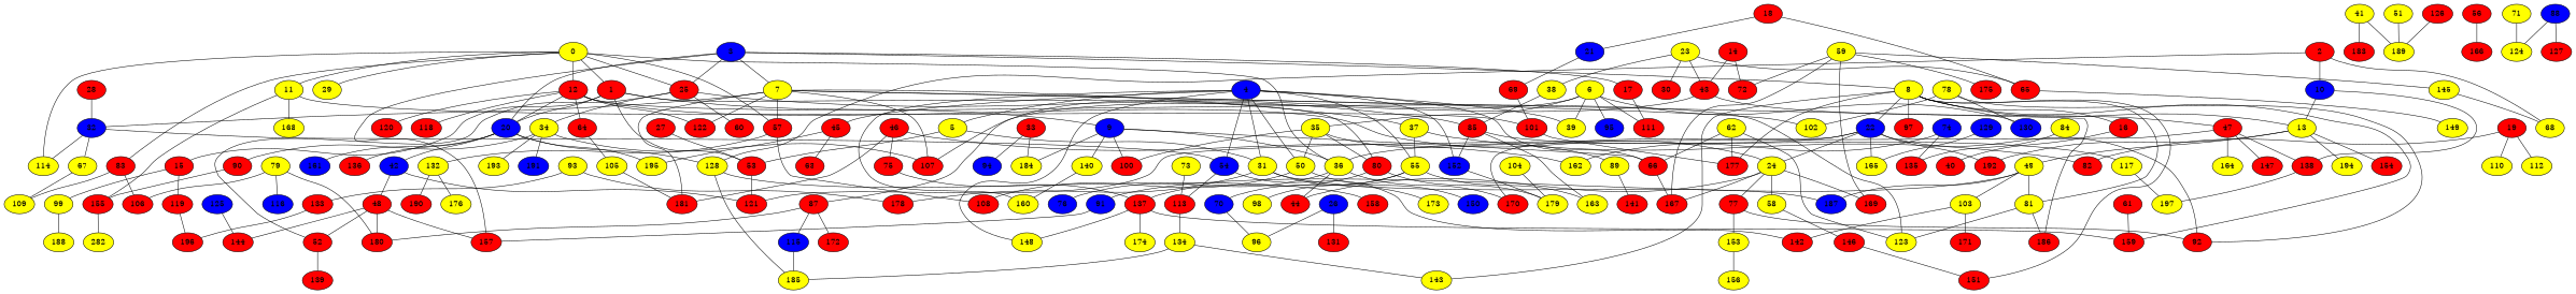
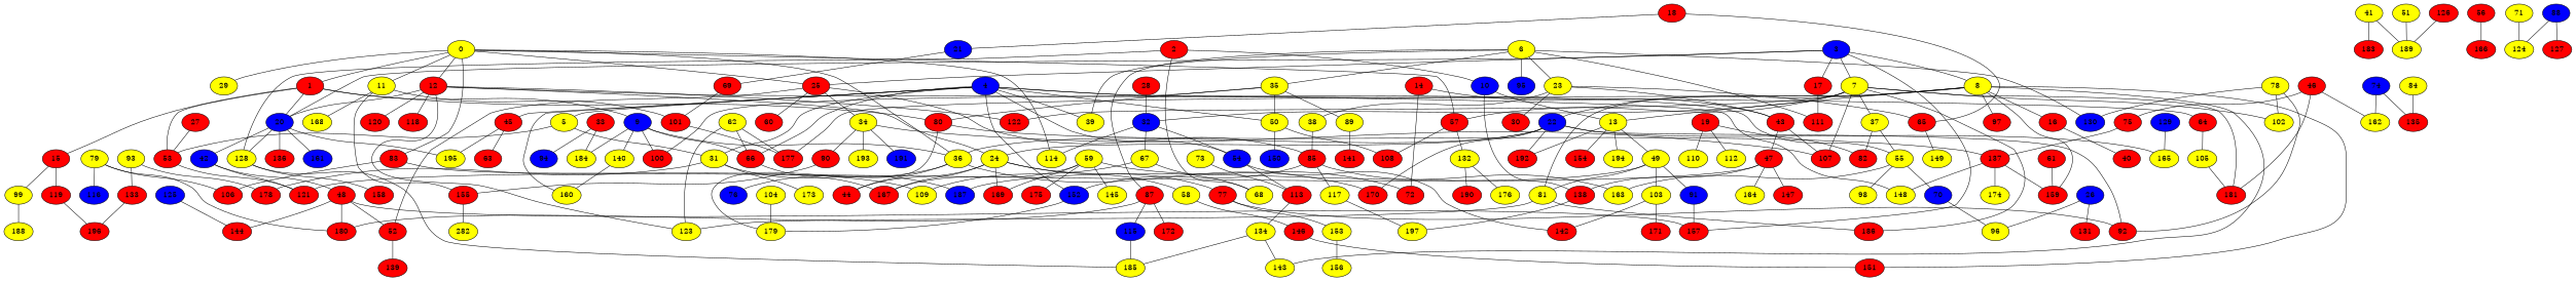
  graph {
    node [fillcolor=red style=filled]
    0 [fillcolor=yellow]
    1
    11 [fillcolor=yellow]
    12
    25
    29 [fillcolor=yellow]
    36 [fillcolor=yellow]
    57
    83
    114 [fillcolor=yellow]
    9 [fillcolor=blue]
    15
    20 [fillcolor=blue]
    53
    80
    101
    155
    168 [fillcolor=yellow]
    122
    24 [fillcolor=yellow]
    64
    118
    120
    123 [fillcolor=yellow]
    34 [fillcolor=yellow]
    52
    60
    85
    170
    44
    76 [fillcolor=blue]
    108
    132 [fillcolor=yellow]
    109 [fillcolor=yellow]
    106
    66
    100
    140 [fillcolor=yellow]
    184 [fillcolor=yellow]
    99 [fillcolor=yellow]
    119
    128 [fillcolor=yellow]
    42 [fillcolor=blue]
    136
    161 [fillcolor=blue]
    195 [fillcolor=yellow]
    121
    137
    179 [fillcolor=yellow]
    10 [fillcolor=blue]
    2
    68 [fillcolor=yellow]
    13 [fillcolor=yellow]
    138
    185 [fillcolor=yellow]
    158
    3 [fillcolor=blue]
    7 [fillcolor=yellow]
    8 [fillcolor=yellow]
    17
    157
    32 [fillcolor=blue]
    37 [fillcolor=yellow]
    102 [fillcolor=yellow]
    107
    181
    186
    16
    22 [fillcolor=blue]
    81 [fillcolor=yellow]
    97
    143 [fillcolor=yellow]
    151
    159
    177
    111
    4 [fillcolor=blue]
    5 [fillcolor=yellow]
    31 [fillcolor=yellow]
    39 [fillcolor=yellow]
    45
    50 [fillcolor=yellow]
    54 [fillcolor=blue]
    55 [fillcolor=yellow]
    148 [fillcolor=yellow]
    152 [fillcolor=blue]
    160 [fillcolor=yellow]
    173 [fillcolor=yellow]
    178
    187 [fillcolor=blue]
    63
    150 [fillcolor=blue]
    113
    142
    70 [fillcolor=blue]
    98 [fillcolor=yellow]
    163 [fillcolor=yellow]
    167
    6 [fillcolor=yellow]
    23 [fillcolor=yellow]
    35 [fillcolor=yellow]
    87
    95 [fillcolor=blue]
    130 [fillcolor=blue]
    43
    65
    30
    38 [fillcolor=yellow]
    89 [fillcolor=yellow]
    180
    115 [fillcolor=blue]
    172
    67 [fillcolor=yellow]
    82
    49 [fillcolor=yellow]
    154
    192
    194 [fillcolor=yellow]
    40
    92
    165 [fillcolor=yellow]
    197 [fillcolor=yellow]
    n123 [fillcolor=yellow label=282]
    58 [fillcolor=yellow]
    77
    169
    105 [fillcolor=yellow]
    91 [fillcolor=blue]
    103 [fillcolor=yellow]
    14
    72
    47
    188 [fillcolor=yellow]
    196
    21 [fillcolor=blue]
    18
    69
    149 [fillcolor=yellow]
    19
    110 [fillcolor=yellow]
    112 [fillcolor=yellow]
    48
    146
    153 [fillcolor=yellow]
    90
    191 [fillcolor=blue]
    193 [fillcolor=yellow]
    139
    117 [fillcolor=yellow]
    26 [fillcolor=blue]
    96 [fillcolor=yellow]
    131
    27
    28
    33
    94 [fillcolor=blue]
    141
    41 [fillcolor=yellow]
    183
    189 [fillcolor=yellow]
    144
    147
    164 [fillcolor=yellow]
    46
    75
    162 [fillcolor=yellow]
    171
    51 [fillcolor=yellow]
    134 [fillcolor=yellow]
    56
    166
    176 [fillcolor=yellow]
    190
    59 [fillcolor=yellow]
    145 [fillcolor=yellow]
    175
    61
    62 [fillcolor=yellow]
    71 [fillcolor=yellow]
    124 [fillcolor=yellow]
    73 [fillcolor=yellow]
    74 [fillcolor=blue]
    135
    174 [fillcolor=yellow]
    156 [fillcolor=yellow]
    78 [fillcolor=yellow]
    79 [fillcolor=yellow]
    116 [fillcolor=blue]
    84 [fillcolor=yellow]
    88 [fillcolor=blue]
    127
    93 [fillcolor=yellow]
    133
    104 [fillcolor=yellow]
    125 [fillcolor=blue]
    126
    129 [fillcolor=blue]
    0 -- 1
    0 -- 11
    0 -- 12
    0 -- 25
    0 -- 29
    0 -- 36
    0 -- 57
    0 -- 83
    0 -- 114
    1 -- 9
    1 -- 15
    1 -- 20
    1 -- 53
    1 -- 80
    11 -- 101
    11 -- 155
    11 -- 168
    12 -- 20
    12 -- 122
    12 -- 24
    12 -- 64
    12 -- 118
    12 -- 120
    12 -- 123
    25 -- 34
    25 -- 52
    25 -- 60
    25 -- 85
    36 -- 170
    36 -- 44
    36 -- 76
    57 -- 108
    57 -- 132
    83 -- 109
    83 -- 106
    9 -- 36
    9 -- 66
    9 -- 100
    9 -- 140
    9 -- 184
    15 -- 99
    15 -- 119
    20 -- 128
    20 -- 42
    20 -- 136
    20 -- 161
    20 -- 195
    53 -- 121
    80 -- 137
    80 -- 179
    101 -- 177
    155 -- n123
    24 -- 44
    24 -- 167
    24 -- 58
    24 -- 77
    24 -- 169
    64 -- 105
    34 -- 107
    34 -- 90
    34 -- 191
    34 -- 193
    52 -- 139
    85 -- 152
    85 -- 163
    85 -- 117
    132 -- 176
    132 -- 190
    66 -- 167
    140 -- 160
    99 -- 188
    119 -- 196
    128 -- 185
    128 -- 158
    42 -- 121
    42 -- 48
    137 -- 159
    137 -- 148
    137 -- 174
    10 -- 13
    10 -- 138
    2 -- 128
    2 -- 10
    2 -- 68
    13 -- 49
    13 -- 154
    13 -- 192
    13 -- 194
    138 -- 197
    3 -- 25
    3 -- 20
    3 -- 7
    3 -- 8
    3 -- 17
    3 -- 157
    7 -- 57
    7 -- 122
    7 -- 32
    7 -- 37
    7 -- 102
    7 -- 107
    7 -- 181
    7 -- 186
    8 -- 13
    8 -- 16
    8 -- 22
    8 -- 81
    8 -- 97
    8 -- 143
    8 -- 151
    8 -- 159
    8 -- 177
    17 -- 111
    32 -- 114
    32 -- 54
    32 -- 67
    37 -- 55
    37 -- 82
    16 -- 40
    22 -- 36
    22 -- 24
    22 -- 170
    22 -- 192
    22 -- 92
    22 -- 165
    81 -- 123
    81 -- 186
    4 -- 66
    4 -- 5
    4 -- 31
    4 -- 39
    4 -- 45
    4 -- 50
    4 -- 54
    4 -- 55
    4 -- 148
    4 -- 152
    4 -- 160
    5 -- 53
    5 -- 31
    31 -- 173
    31 -- 178
    31 -- 187
    45 -- 195
    45 -- 63
    50 -- 108
    50 -- 150
    54 -- 113
    54 -- 142
    55 -- 70
    55 -- 98
    55 -- 163
    152 -- 179
    113 -- 134
    70 -- 96
    6 -- 111
    6 -- 39
+   6 -- 23
    6 -- 35
    6 -- 87
    6 -- 95
    6 -- 130
    23 -- 43
    23 -- 65
    23 -- 30
    23 -- 38
    35 -- 80
    35 -- 100
    35 -- 50
    35 -- 89
    87 -- 180
    87 -- 115
    87 -- 172
    43 -- 107
    43 -- 47
    65 -- 149
    38 -- 85
    89 -- 141
    115 -- 185
    67 -- 109
-   145 -- 68
+   67 -- 68
    49 -- 81
    49 -- 187
    49 -- 91
    49 -- 103
    58 -- 146
    77 -- 92
    77 -- 153
    105 -- 181
    91 -- 157
    103 -- 142
    103 -- 171
    14 -- 43
    14 -- 72
    47 -- 121
    47 -- 138
    47 -- 147
    47 -- 164
    21 -- 69
    18 -- 65
    18 -- 21
    69 -- 101
    19 -- 82
    19 -- 110
    19 -- 112
    48 -- 52
    48 -- 157
    48 -- 180
    48 -- 144
    146 -- 151
    153 -- 156
    90 -- 155
    117 -- 197
    26 -- 96
    26 -- 131
    27 -- 53
    28 -- 32
    33 -- 184
    33 -- 94
    41 -- 183
    41 -- 189
    46 -- 181
    46 -- 75
    46 -- 162
    75 -- 137
    51 -- 189
    134 -- 185
    134 -- 143
    56 -- 166
    59 -- 167
    59 -- 169
    59 -- 72
    59 -- 145
    59 -- 175
    61 -- 159
    62 -- 123
    62 -- 66
    62 -- 177
    71 -- 124
    73 -- 113
    74 -- 162
    74 -- 135
    78 -- 102
    78 -- 130
    78 -- 92
    79 -- 106
    79 -- 180
    79 -- 116
    84 -- 135
    88 -- 124
    88 -- 127
    93 -- 178
    93 -- 133
    133 -- 196
    104 -- 179
    125 -- 144
    126 -- 189
    129 -- 165
  }
